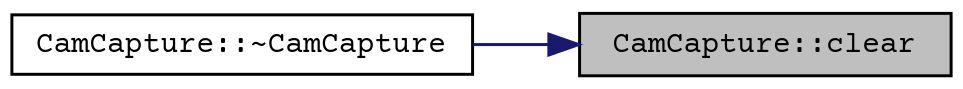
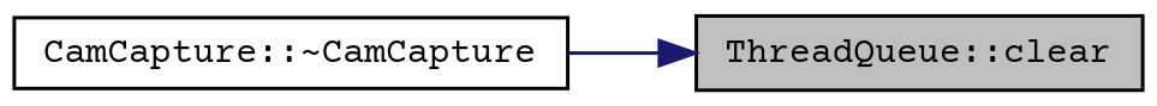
  digraph {
    rankdir=RL
    fontname="Courier Prime"
    node [color=black fontname="Courier Prime" fontsize=10 shape=record style=filled]
-   n1 [fillcolor=grey75 fontcolor=black height=0.2 label="CamCapture::clear" width=0.4]
+   n1 [fillcolor=grey75 fontcolor=black height=0.2 label="ThreadQueue::clear" width=0.4]
    n2 [fillcolor=white height=0.2 label="CamCapture::~CamCapture" width=0.4]
    n1 -> n2 [color=midnightblue dir=back fontname="Courier Prime" fontsize=10 labelfontname=Helvetica labelfontsize=10 style=solid]
  }
